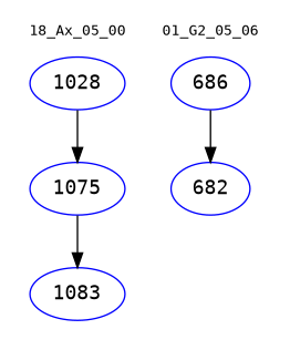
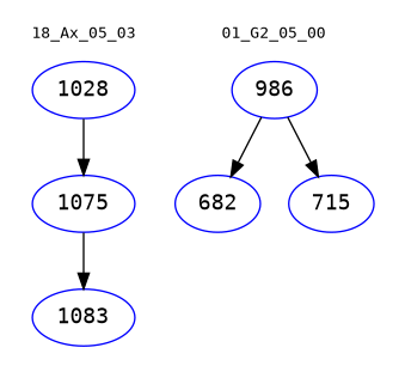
  digraph {
    fontname="DejaVu Sans Mono"
    node [color=blue fontname="DejaVu Sans Mono"]
    edge [color=black fontname="DejaVu Sans Mono"]
    n1 [label=1075]
    n2 [label=1028]
    n3 [label=1083]
-   n4 [label=686]
+   n4 [label=986]
    n5 [label=682]
+   n6 [label=715]
    subgraph cluster_1 {
      color=white
      fontsize=10
-     label="18_Ax_05_00"
+     label="18_Ax_05_03"
      n1
      n2
      n3
    }
    subgraph cluster_2 {
      color=white
      fontsize=10
-     label="01_G2_05_06"
+     label="01_G2_05_00"
      n4
      n5
+     n6
    }
    n1 -> n3
    n2 -> n1
    n4 -> n5
+   n4 -> n6
  }
